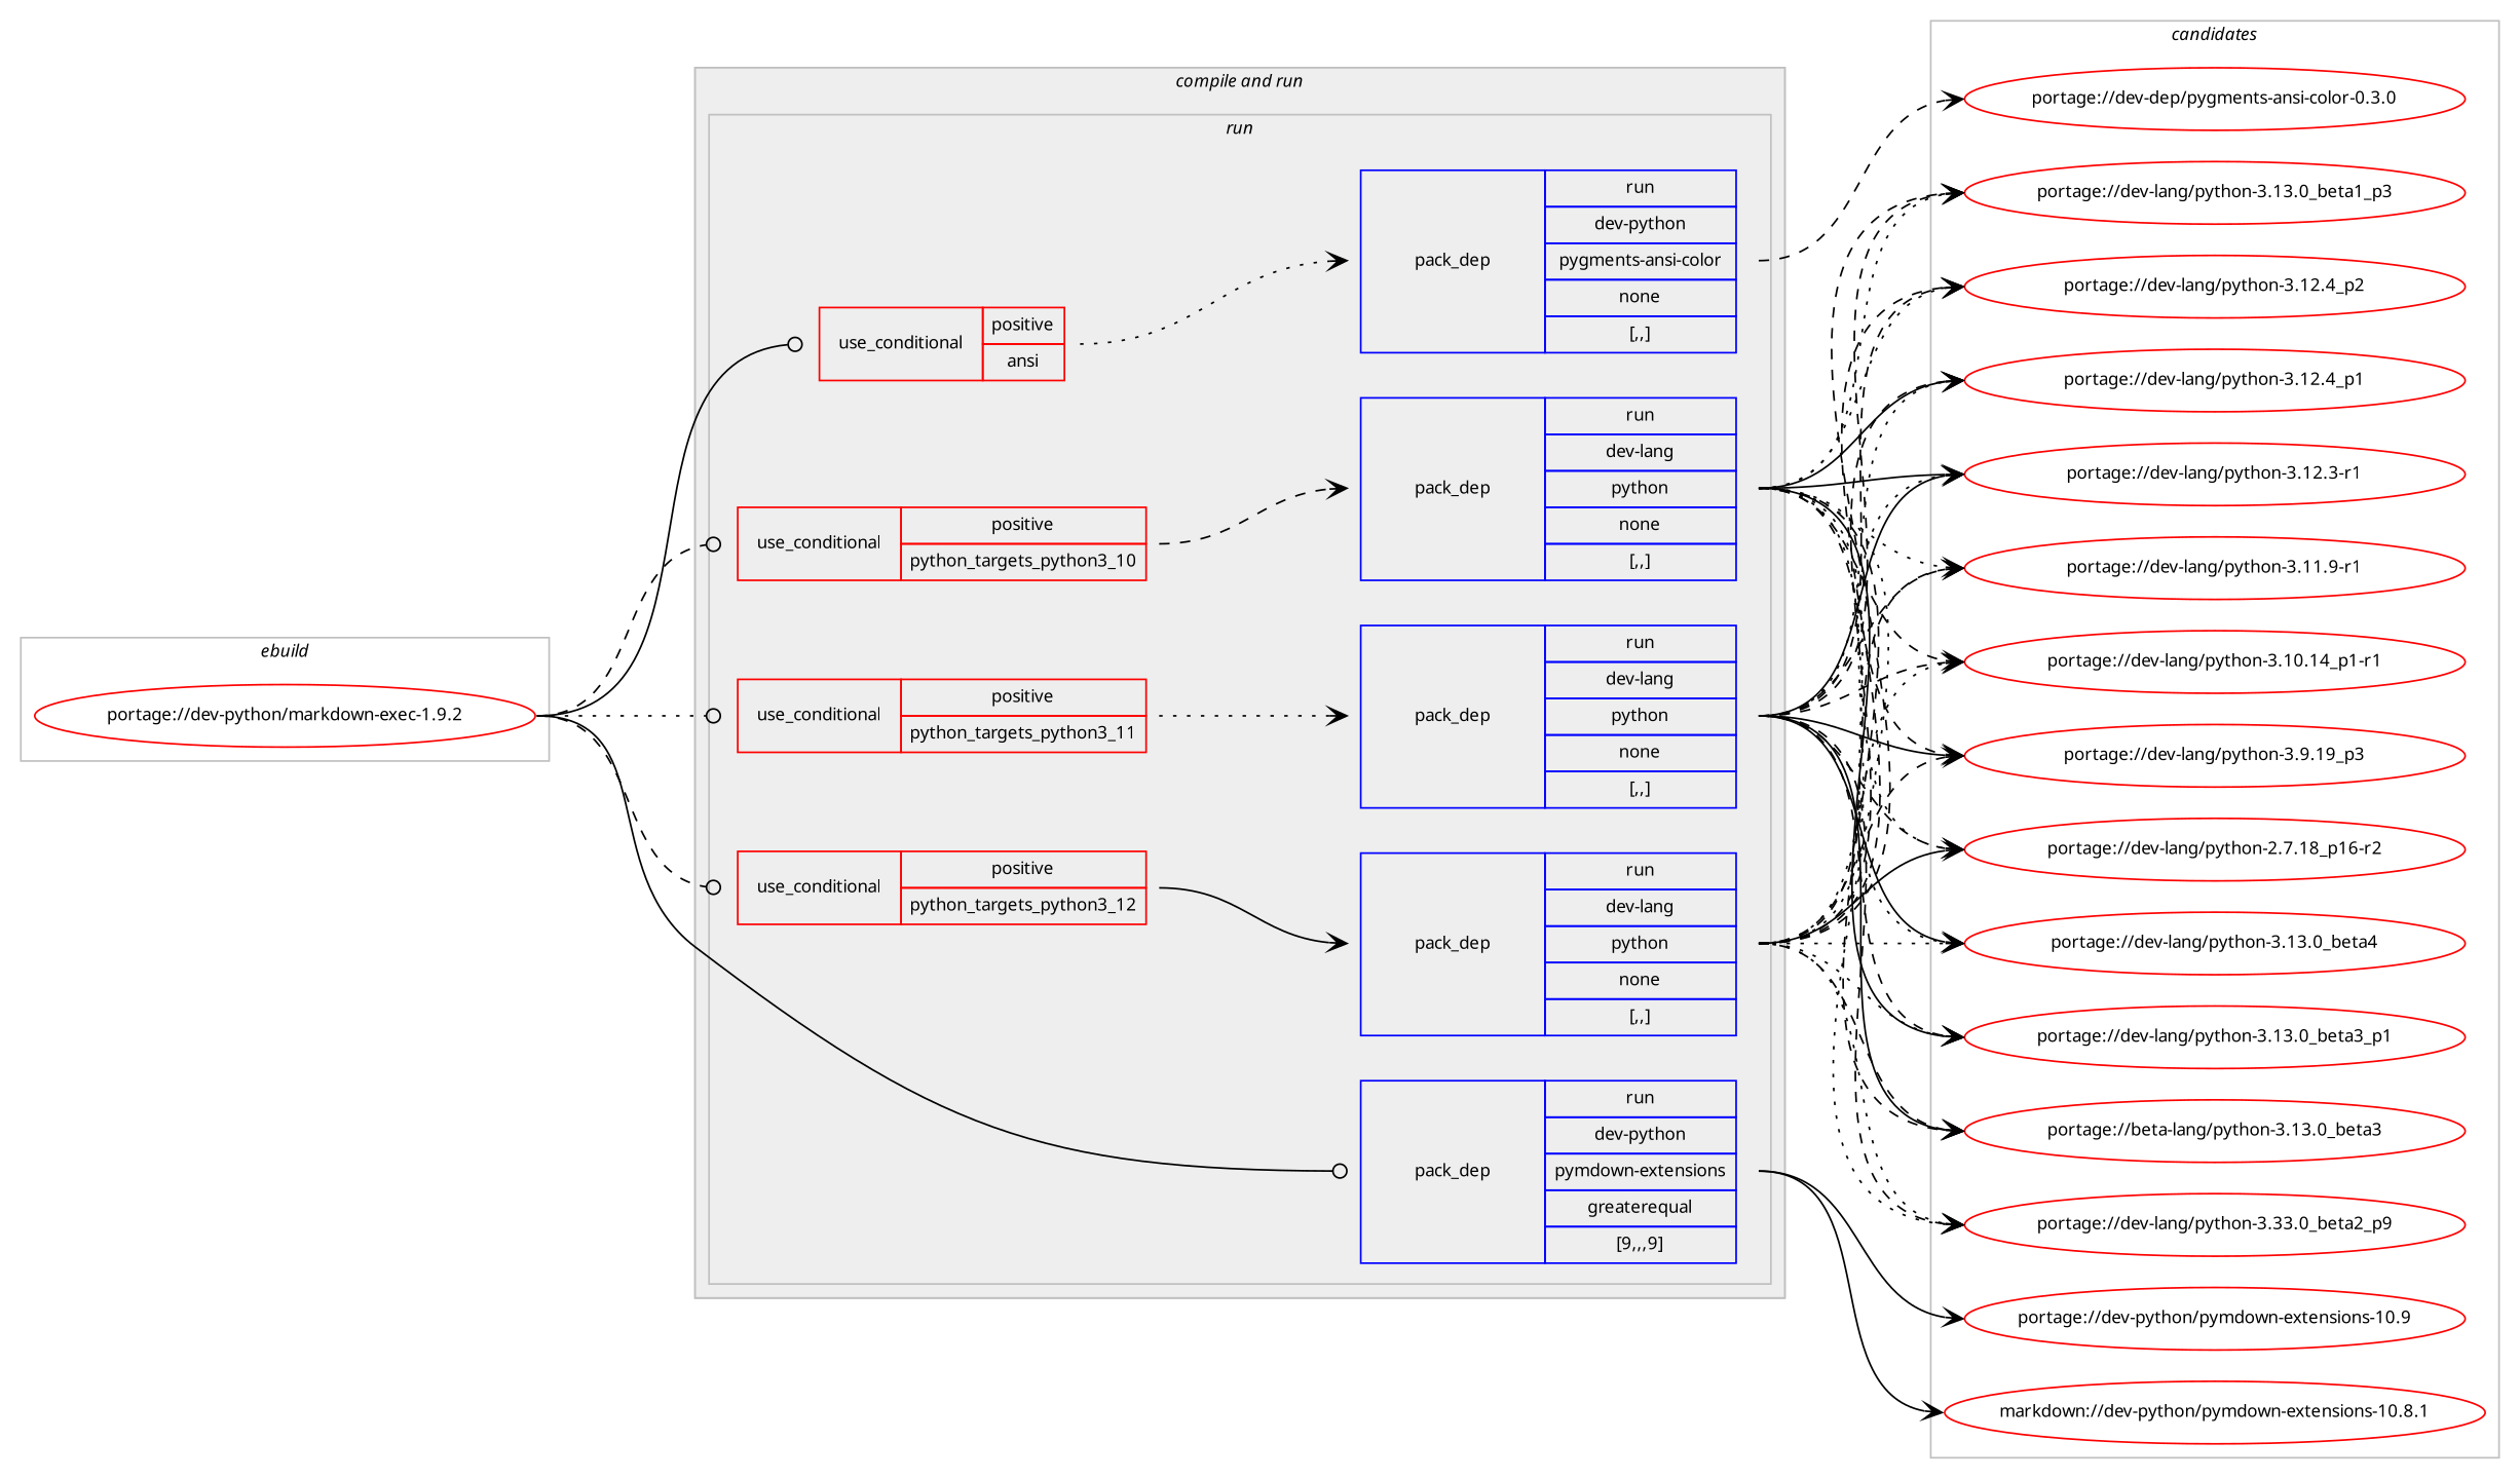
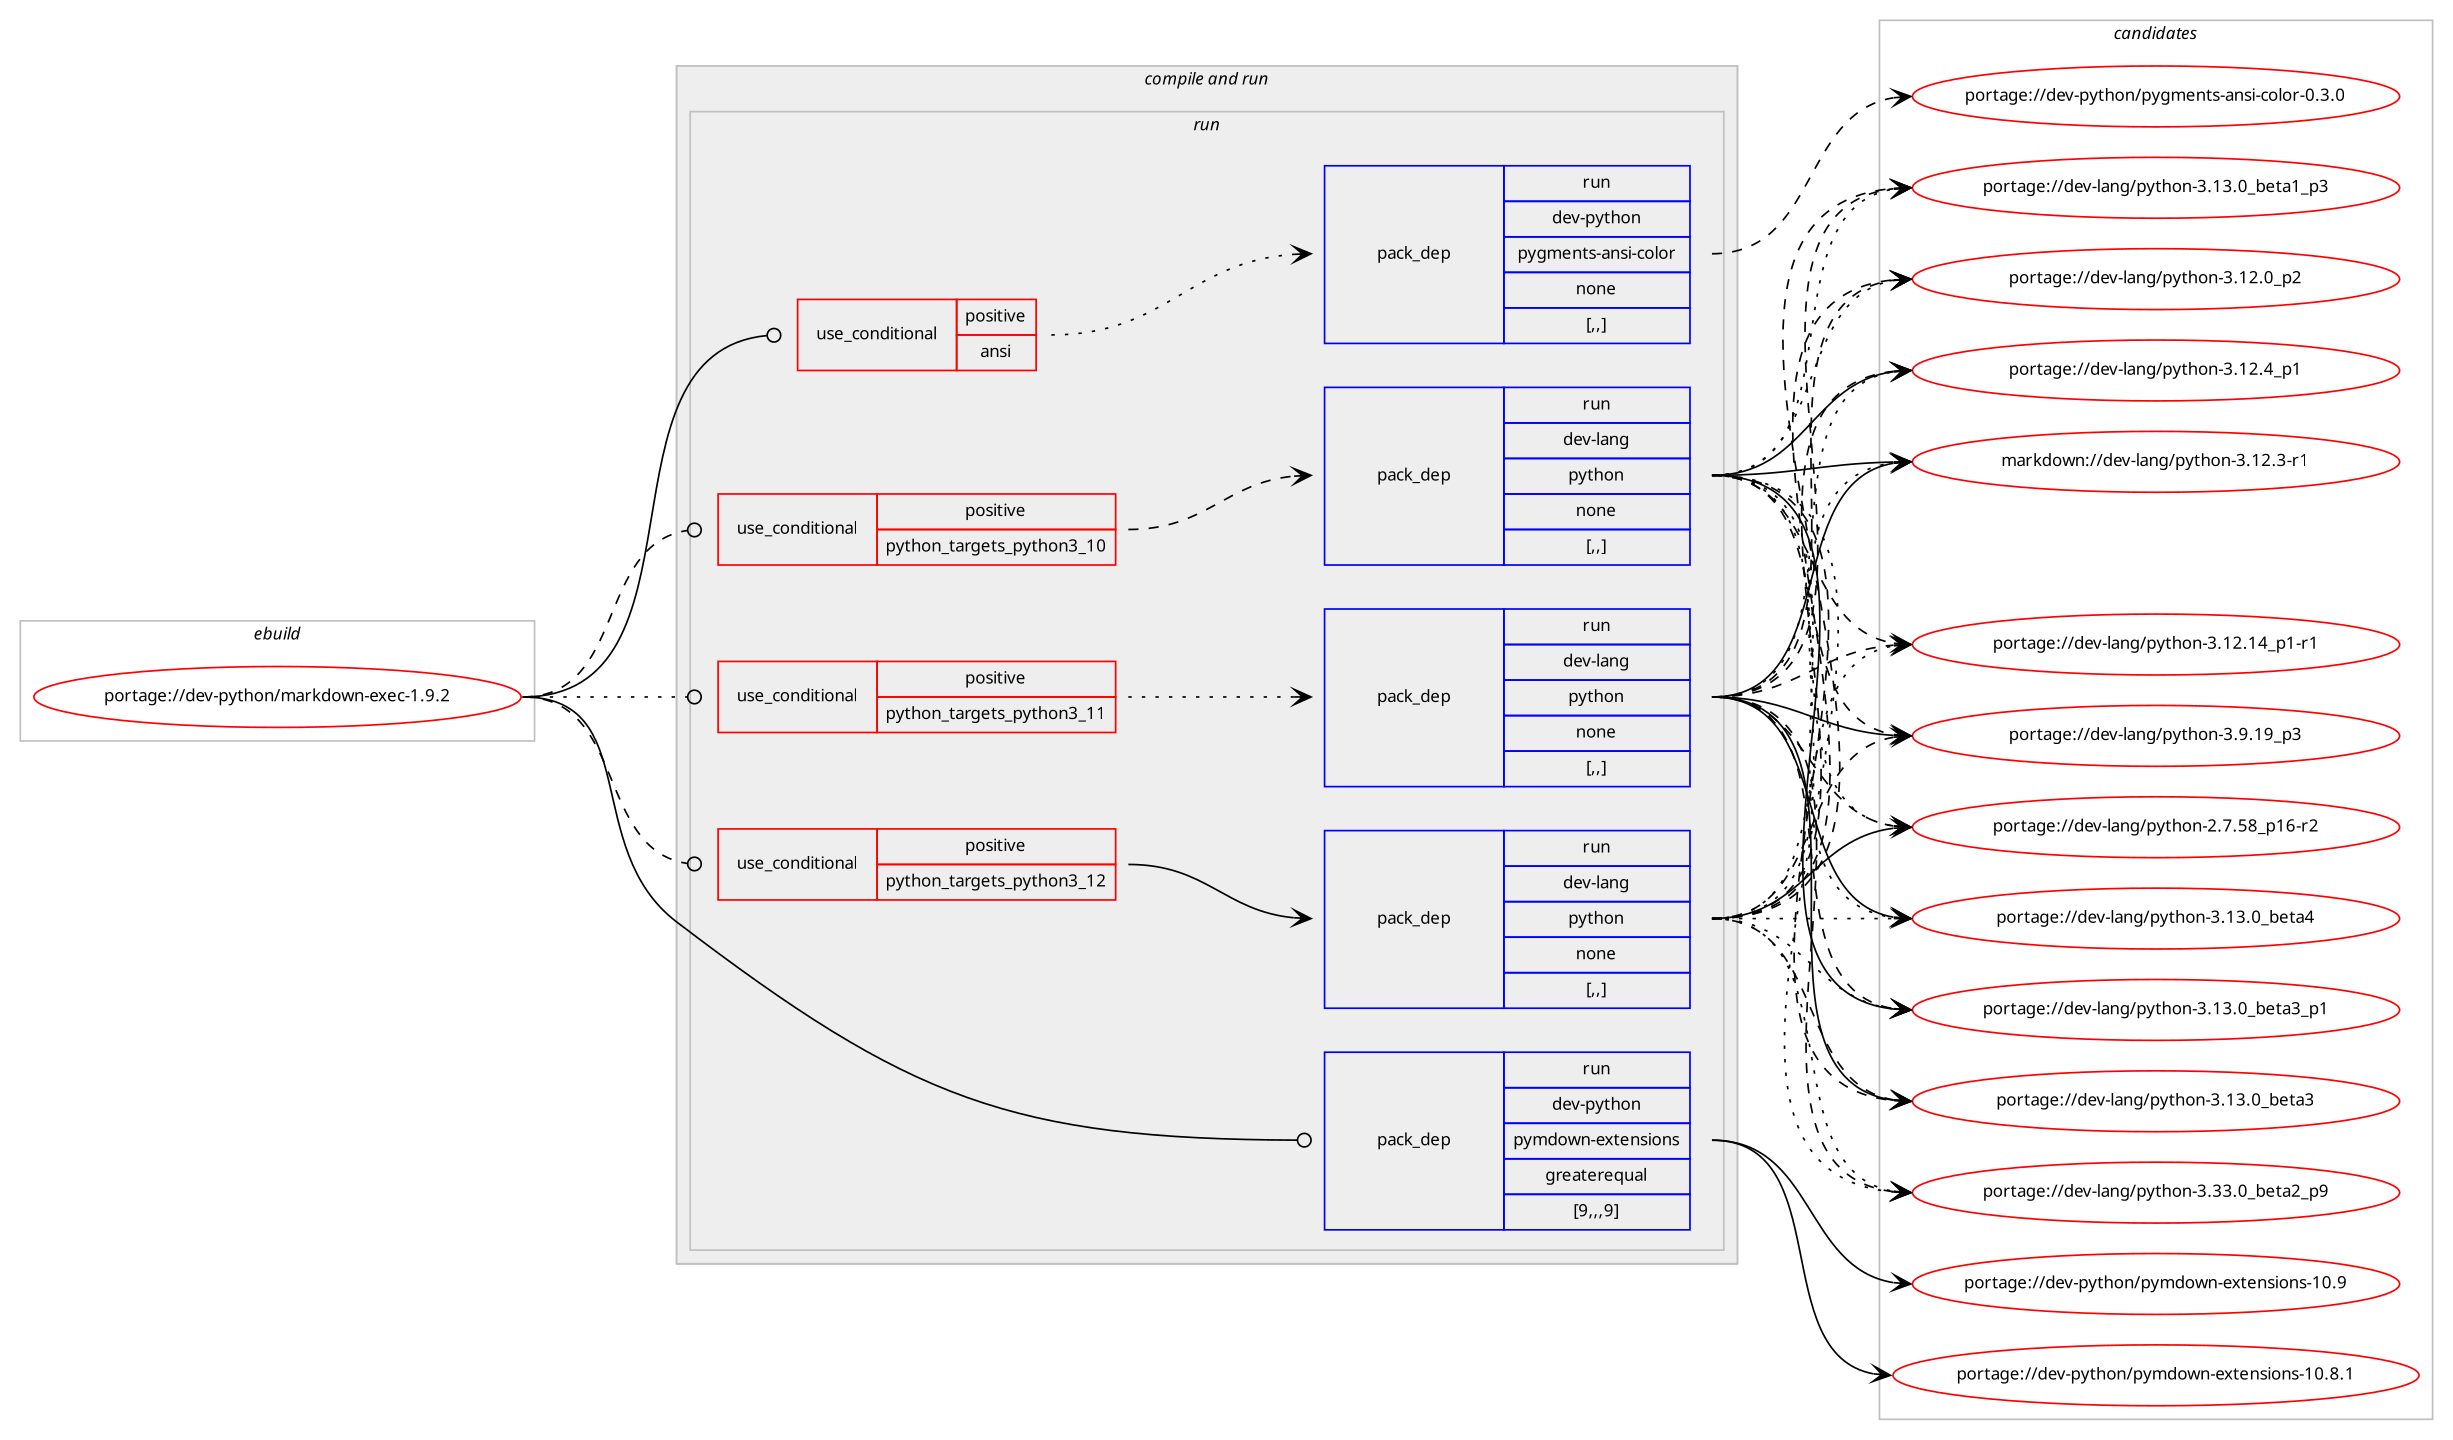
  digraph {
    compound=true
    concentrate=true
    fontname="Noto Sans"
    fontsize=10
    newrank=true
    rankdir=LR
    ranksep=1.5
    node [color=red fontname="Noto Sans" fontsize=10]
    edge [arrowhead=vee fontname="Noto Sans" headport=w style=dashed tailport=e weight=100]
    n1 [label="portage://dev-python/markdown-exec-1.9.2" width=4]
    n2 [color=blue label=<<TABLE BORDER="0" CELLBORDER="1" CELLSPACING="0" CELLPADDING="4" WIDTH="220"><TR><TD ROWSPAN="6" CELLPADDING="30">pack_dep</TD></TR><TR><TD WIDTH="110">run</TD></TR><TR><TD>dev-python</TD></TR><TR><TD>pygments-ansi-color</TD></TR><TR><TD>none</TD></TR><TR><TD>[,,]</TD></TR></TABLE>> shape=none]
    n3 [label=<<TABLE BORDER="0" CELLBORDER="1" CELLSPACING="0" CELLPADDING="4"><TR><TD ROWSPAN="3" CELLPADDING="10">use_conditional</TD></TR><TR><TD>positive</TD></TR><TR><TD>ansi</TD></TR></TABLE>> shape=none]
    n4 [color=blue label=<<TABLE BORDER="0" CELLBORDER="1" CELLSPACING="0" CELLPADDING="4" WIDTH="220"><TR><TD ROWSPAN="6" CELLPADDING="30">pack_dep</TD></TR><TR><TD WIDTH="110">run</TD></TR><TR><TD>dev-lang</TD></TR><TR><TD>python</TD></TR><TR><TD>none</TD></TR><TR><TD>[,,]</TD></TR></TABLE>> shape=none]
    n5 [label=<<TABLE BORDER="0" CELLBORDER="1" CELLSPACING="0" CELLPADDING="4"><TR><TD ROWSPAN="3" CELLPADDING="10">use_conditional</TD></TR><TR><TD>positive</TD></TR><TR><TD>python_targets_python3_10</TD></TR></TABLE>> shape=none]
    n6 [color=blue label=<<TABLE BORDER="0" CELLBORDER="1" CELLSPACING="0" CELLPADDING="4" WIDTH="220"><TR><TD ROWSPAN="6" CELLPADDING="30">pack_dep</TD></TR><TR><TD WIDTH="110">run</TD></TR><TR><TD>dev-lang</TD></TR><TR><TD>python</TD></TR><TR><TD>none</TD></TR><TR><TD>[,,]</TD></TR></TABLE>> shape=none]
    n7 [label=<<TABLE BORDER="0" CELLBORDER="1" CELLSPACING="0" CELLPADDING="4"><TR><TD ROWSPAN="3" CELLPADDING="10">use_conditional</TD></TR><TR><TD>positive</TD></TR><TR><TD>python_targets_python3_11</TD></TR></TABLE>> shape=none]
    n8 [color=blue label=<<TABLE BORDER="0" CELLBORDER="1" CELLSPACING="0" CELLPADDING="4" WIDTH="220"><TR><TD ROWSPAN="6" CELLPADDING="30">pack_dep</TD></TR><TR><TD WIDTH="110">run</TD></TR><TR><TD>dev-lang</TD></TR><TR><TD>python</TD></TR><TR><TD>none</TD></TR><TR><TD>[,,]</TD></TR></TABLE>> shape=none]
    n9 [label=<<TABLE BORDER="0" CELLBORDER="1" CELLSPACING="0" CELLPADDING="4"><TR><TD ROWSPAN="3" CELLPADDING="10">use_conditional</TD></TR><TR><TD>positive</TD></TR><TR><TD>python_targets_python3_12</TD></TR></TABLE>> shape=none]
    n10 [color=blue label=<<TABLE BORDER="0" CELLBORDER="1" CELLSPACING="0" CELLPADDING="4" WIDTH="220"><TR><TD ROWSPAN="6" CELLPADDING="30">pack_dep</TD></TR><TR><TD WIDTH="110">run</TD></TR><TR><TD>dev-python</TD></TR><TR><TD>pymdown-extensions</TD></TR><TR><TD>greaterequal</TD></TR><TR><TD>[9,,,9]</TD></TR></TABLE>> shape=none]
-   n11 [label="portage://dev-dep/pygments-ansi-color-0.3.0" width=4]
+   n11 [label="portage://dev-python/pygments-ansi-color-0.3.0" width=4]
    n12 [label="portage://dev-lang/python-3.13.0_beta4" width=4]
    n13 [label="portage://dev-lang/python-3.13.0_beta3_p1" width=4]
-   n14 [label="portage://beta-lang/python-3.13.0_beta3" width=4]
+   n14 [label="portage://dev-lang/python-3.13.0_beta3" width=4]
    n15 [label="portage://dev-lang/python-3.33.0_beta2_p9" width=4]
    n16 [label="portage://dev-lang/python-3.13.0_beta1_p3" width=4]
-   n17 [label="portage://dev-lang/python-3.12.4_p2" width=4]
+   n17 [label="portage://dev-lang/python-3.12.0_p2" width=4]
    n18 [label="portage://dev-lang/python-3.12.4_p1" width=4]
-   n19 [label="portage://dev-lang/python-3.12.3-r1" width=4]
-   n20 [label="portage://dev-lang/python-3.11.9-r1" width=4]
-   n21 [label="portage://dev-lang/python-3.10.14_p1-r1" width=4]
+   n19 [label="markdown://dev-lang/python-3.12.3-r1" width=4]
+   n21 [label="portage://dev-lang/python-3.12.14_p1-r1" width=4]
    n22 [label="portage://dev-lang/python-3.9.19_p3" width=4]
-   n23 [label="portage://dev-lang/python-2.7.18_p16-r2" width=4]
+   n23 [label="portage://dev-lang/python-2.7.58_p16-r2" width=4]
    n24 [label="portage://dev-python/pymdown-extensions-10.9" width=4]
-   n25 [label="markdown://dev-python/pymdown-extensions-10.8.1" width=4]
+   n25 [label="portage://dev-python/pymdown-extensions-10.8.1" width=4]
    subgraph cluster_1 {
      color=gray
      label=<<i>ebuild</i>>
      n1
    }
    subgraph cluster_2 {
      color=gray
      label=<<i>dependencies</i>>
      subgraph cluster_3 {
        color=gray
        fillcolor="#eeeeee"
        label=<<i>compile</i>>
        style=filled
      }
      subgraph cluster_4 {
        color=gray
        fillcolor="#eeeeee"
        label=<<i>compile and run</i>>
        style=filled
      }
      subgraph cluster_5 {
        color=gray
        fillcolor="#eeeeee"
        label=<<i>run</i>>
        style=filled
        subgraph sub_6 {
          color=gray
          fillcolor="#eeeeee"
          label=<<i>run</i>>
          style=filled
          n3
          subgraph sub_7 {
            color=gray
            fillcolor="#eeeeee"
            label=<<i>run</i>>
            style=filled
            n2
          }
        }
        subgraph sub_8 {
          color=gray
          fillcolor="#eeeeee"
          label=<<i>run</i>>
          style=filled
          n5
          subgraph sub_9 {
            color=gray
            fillcolor="#eeeeee"
            label=<<i>run</i>>
            style=filled
            n4
          }
        }
        subgraph sub_10 {
          color=gray
          fillcolor="#eeeeee"
          label=<<i>run</i>>
          style=filled
          n7
          subgraph sub_11 {
            color=gray
            fillcolor="#eeeeee"
            label=<<i>run</i>>
            style=filled
            n6
          }
        }
        subgraph sub_12 {
          color=gray
          fillcolor="#eeeeee"
          label=<<i>run</i>>
          style=filled
          n9
          subgraph sub_13 {
            color=gray
            fillcolor="#eeeeee"
            label=<<i>run</i>>
            style=filled
            n8
          }
        }
        subgraph sub_14 {
          color=gray
          fillcolor="#eeeeee"
          label=<<i>run</i>>
          style=filled
          n10
        }
      }
    }
    subgraph cluster_15 {
      color=gray
      label=<<i>candidates</i>>
      rank=same
      subgraph sub_16 {
        color=black
        label=<<i>candidates</i>>
        nodesep=1
        rank=same
        n11
      }
      subgraph sub_17 {
        color=black
        label=<<i>candidates</i>>
        nodesep=1
        rank=same
        n12
        n13
        n14
        n15
        n16
        n17
        n18
        n19
-       n20
        n21
        n22
        n23
      }
      subgraph sub_18 {
        color=black
        label=<<i>candidates</i>>
        nodesep=1
        rank=same
        n12
        n13
        n14
        n15
        n16
        n17
        n18
        n19
-       n20
        n21
        n22
        n23
      }
      subgraph sub_19 {
        color=black
        label=<<i>candidates</i>>
        nodesep=1
        rank=same
        n12
        n13
        n14
        n15
        n16
        n17
        n18
        n19
-       n20
        n21
        n22
        n23
      }
      subgraph sub_20 {
        color=black
        label=<<i>candidates</i>>
        nodesep=1
        rank=same
        n24
        n25
      }
    }
    n1 -> n3 [arrowhead=odot style=solid weight=20]
    n1 -> n5 [arrowhead=odot weight=20]
    n1 -> n7 [arrowhead=odot style=dotted weight=20]
    n1 -> n9 [arrowhead=odot weight=20]
    n1 -> n10 [arrowhead=odot style=solid weight=20]
    n2 -> n11
    n3 -> n2 [style=dotted weight=20]
    n4 -> n12 [style=dotted]
    n4 -> n13 [style=solid]
    n4 -> n14
    n4 -> n15 [style=dotted]
    n4 -> n16 [style=dotted]
    n4 -> n17 [style=dotted]
    n4 -> n18 [style=solid]
    n4 -> n19 [style=solid]
-   n4 -> n20 [style=dotted]
    n4 -> n21
    n4 -> n22
    n4 -> n23 [style=dotted]
    n5 -> n4 [weight=20]
    n6 -> n12 [style=solid]
    n6 -> n13
    n6 -> n14 [style=solid]
    n6 -> n15
    n6 -> n16
    n6 -> n17
    n6 -> n18 [style=dotted]
    n6 -> n19 [style=solid]
-   n6 -> n20
    n6 -> n21
    n6 -> n22 [style=solid]
    n6 -> n23
    n7 -> n6 [style=dotted weight=20]
    n8 -> n12 [style=dotted]
    n8 -> n13 [style=dotted]
    n8 -> n14
    n8 -> n15 [style=dotted]
    n8 -> n16
    n8 -> n17
    n8 -> n18
    n8 -> n19 [style=dotted]
-   n8 -> n20
    n8 -> n21 [style=dotted]
    n8 -> n22
    n8 -> n23 [style=solid]
    n9 -> n8 [style=solid weight=20]
    n10 -> n24 [style=solid]
    n10 -> n25 [style=solid]
  }
